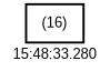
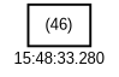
  digraph {
    label="15:48:33.280"
    fontname="Liberation Sans"
-   n1 [color=black fontcolor=black label="(16)" shape=rectangle style=bold fontname="Liberation Sans"]
+   n1 [color=black fontcolor=black label="(46)" shape=rectangle style=bold fontname="Liberation Sans"]
  }
